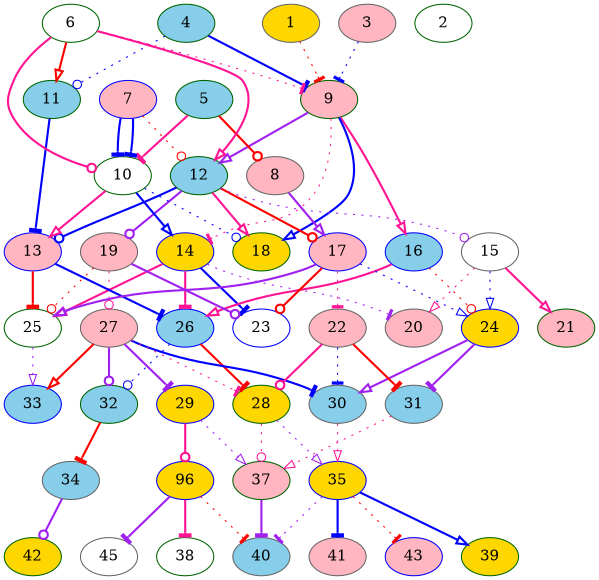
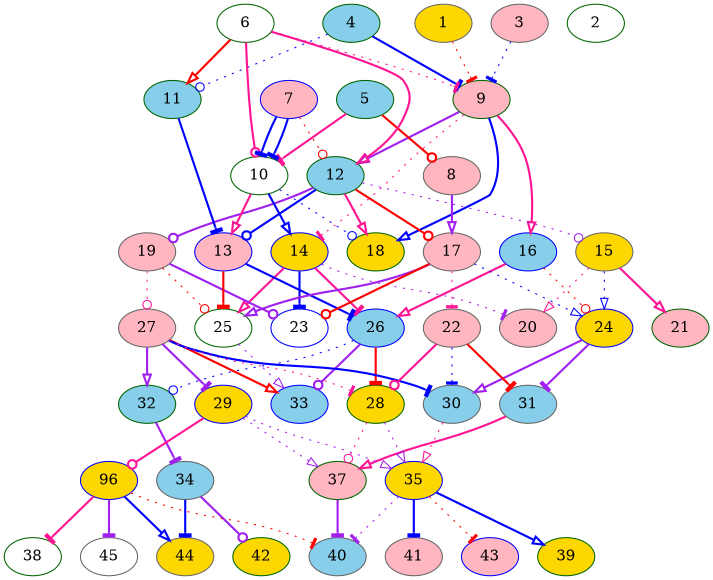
  digraph {
    node [alpha=0.00 color=darkgreen fillcolor=lightpink style=filled]
    edge [arrowhead=tee color=deeppink style=bold]
    1 [alpha=0.01 color=gray40 expect_size=30502912 fillcolor=gold]
    9 [alpha=0.02 expect_size=46866432]
    14 [alpha=0.01 color=blue expect_size=7579648 fillcolor=gold]
    16 [alpha=0.16 color=blue expect_size=46073856 fillcolor=skyblue]
    18 [alpha=0.12 expect_size=33935360 fillcolor=gold]
    12 [alpha=0.20 expect_size=45825024 fillcolor=skyblue]
    25 [alpha=0.15 expect_size=24911872 fillcolor=white]
    23 [color=blue expect_size=31379456 fillcolor=white]
    26 [alpha=0.14 color=blue expect_size=29935616 fillcolor=skyblue]
    20 [color=gray40 expect_size=51766272]
    24 [alpha=0.05 color=blue expect_size=23411712 fillcolor=gold]
    19 [color=gray40 expect_size=47287296]
    27 [alpha=0.17 color=gray40 expect_size=21509120]
    2 [alpha=0.09 expect_size=43312128 fillcolor=white]
    3 [alpha=0.15 color=gray40 expect_size=42583040]
    4 [alpha=0.05 expect_size=10200064 fillcolor=skyblue]
    11 [alpha=0.04 expect_size=42716160 fillcolor=skyblue]
    13 [alpha=0.17 color=blue expect_size=19667968]
    5 [alpha=0.12 expect_size=17652736 fillcolor=skyblue]
    8 [alpha=0.06 color=gray40 expect_size=13952000]
    10 [alpha=0.08 expect_size=43876352 fillcolor=white]
-   17 [alpha=0.12 color=blue expect_size=23360512]
+   17 [alpha=0.12 color=gray40 expect_size=23360512]
    22 [alpha=0.18 color=gray40 expect_size=32001024]
    6 [alpha=0.10 expect_size=25864192 fillcolor=white]
-   15 [alpha=0.02 color=gray40 expect_size=18412544 fillcolor=white]
+   15 [alpha=0.02 color=gray40 expect_size=18412544 fillcolor=gold]
    21 [alpha=0.11 expect_size=22844416]
    7 [alpha=0.04 color=blue expect_size=15379456]
    33 [alpha=0.19 color=blue expect_size=51585024 fillcolor=skyblue]
    30 [alpha=0.09 color=gray40 expect_size=31679488 fillcolor=skyblue]
    31 [alpha=0.06 color=gray40 expect_size=31811584 fillcolor=skyblue]
    28 [alpha=0.04 expect_size=49273856 fillcolor=gold]
    32 [alpha=0.19 expect_size=10028032 fillcolor=skyblue]
    29 [alpha=0.08 color=blue expect_size=31557632 fillcolor=gold]
    35 [alpha=0.07 color=blue expect_size=17026048 fillcolor=gold]
    37 [alpha=0.02 expect_size=38201344]
    34 [color=gray40 expect_size=52264960 fillcolor=skyblue]
    n37 [alpha=0.11 color=blue expect_size=5464064 fillcolor=gold label=96]
    39 [alpha=0.08 expect_size=39767040 fillcolor=gold]
    40 [alpha=0.09 color=gray40 expect_size=11743232 fillcolor=skyblue]
    41 [alpha=0.18 color=gray40 expect_size=32752640]
    43 [alpha=0.09 color=blue expect_size=44573696]
+   44 [alpha=0.08 color=gray40 expect_size=43206656 fillcolor=gold]
    42 [alpha=0.18 expect_size=45896704 fillcolor=gold]
    38 [alpha=0.06 expect_size=31003648 fillcolor=white]
    45 [alpha=0.15 color=gray40 expect_size=44135424 fillcolor=white]
    1 -> 9 [color=red style=dotted]
    9 -> 14 [style=dotted]
    9 -> 16 [arrowhead=onormal]
    9 -> 18 [arrowhead=onormal color=blue]
    9 -> 12 [arrowhead=onormal color=purple]
    14 -> 25 [arrowhead=onormal]
    14 -> 23 [color=blue]
    14 -> 26
    14 -> 20 [color=purple style=dotted]
    16 -> 26 [arrowhead=onormal]
    16 -> 24 [arrowhead=odot color=red style=dotted]
    12 -> 18 [arrowhead=onormal]
    12 -> 19 [arrowhead=odot color=purple]
    12 -> 13 [arrowhead=odot color=blue]
    12 -> 17 [arrowhead=odot color=red]
    12 -> 15 [arrowhead=odot color=purple style=dotted]
    25 -> 33 [arrowhead=onormal color=purple style=dotted]
+   26 -> 33 [arrowhead=odot color=purple]
    26 -> 28 [color=red]
    26 -> 32 [arrowhead=odot color=blue style=dotted]
    24 -> 30 [arrowhead=onormal color=purple]
    24 -> 31 [color=purple]
    19 -> 25 [arrowhead=odot color=red style=dotted]
    19 -> 23 [arrowhead=odot color=purple]
    19 -> 27 [arrowhead=odot style=dotted]
    27 -> 33 [arrowhead=onormal color=red]
    27 -> 30 [color=blue]
    27 -> 28 [style=dotted]
-   27 -> 32 [arrowhead=odot color=purple]
+   27 -> 32 [arrowhead=onormal color=purple]
    27 -> 29 [color=purple]
    3 -> 9 [color=blue style=dotted]
    4 -> 9 [color=blue]
    4 -> 11 [arrowhead=odot color=blue style=dotted]
    11 -> 13 [color=blue]
    13 -> 25 [color=red]
    13 -> 26 [color=blue]
    5 -> 8 [arrowhead=odot color=red]
    5 -> 10
    8 -> 17 [arrowhead=onormal color=purple]
    10 -> 14 [arrowhead=onormal color=blue]
    10 -> 18 [arrowhead=odot color=blue style=dotted]
    10 -> 13 [arrowhead=onormal]
    17 -> 25 [arrowhead=onormal color=purple]
    17 -> 23 [arrowhead=odot color=red]
    17 -> 24 [arrowhead=onormal color=blue style=dotted]
    17 -> 22 [style=dotted]
    22 -> 30 [color=blue style=dotted]
    22 -> 31 [color=red]
    22 -> 28 [arrowhead=odot]
    6 -> 9 [style=dotted]
    6 -> 12 [arrowhead=onormal]
    6 -> 11 [arrowhead=onormal color=red]
    6 -> 10 [arrowhead=odot]
    15 -> 20 [arrowhead=onormal style=dotted]
    15 -> 24 [arrowhead=onormal color=blue style=dotted]
    15 -> 21 [arrowhead=onormal]
    7 -> 12 [arrowhead=odot color=red style=dotted]
    7 -> 10 [color=blue]
    7 -> 10 [color=blue]
    30 -> 35 [arrowhead=onormal style=dotted]
-   31 -> 37 [arrowhead=onormal style=dotted]
+   31 -> 37 [arrowhead=onormal]
    28 -> 35 [arrowhead=onormal color=purple style=dotted]
    28 -> 37 [arrowhead=odot style=dotted]
-   32 -> 34 [color=red]
+   32 -> 34 [color=purple]
+   29 -> 35 [arrowhead=onormal color=purple style=dotted]
    29 -> 37 [arrowhead=onormal color=purple style=dotted]
    29 -> n37 [arrowhead=odot]
    35 -> 39 [arrowhead=onormal color=blue]
    35 -> 40 [color=purple style=dotted]
    35 -> 41 [color=blue]
    35 -> 43 [color=red style=dotted]
    37 -> 40 [color=purple]
+   34 -> 44 [color=blue]
    34 -> 42 [arrowhead=odot color=purple]
    n37 -> 40 [color=red style=dotted]
+   n37 -> 44 [arrowhead=onormal color=blue]
    n37 -> 38
    n37 -> 45 [color=purple]
  }
